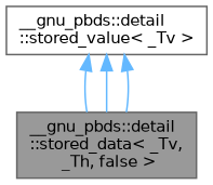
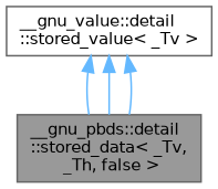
  digraph {
    node [color=gray40 fontname=Helvetica fontsize=10 shape=box style=filled]
    edge [color=steelblue1 dir=back fontname=Helvetica fontsize=10 labelfontname=Helvetica labelfontsize=10 style=solid]
    n1 [fillcolor=grey60 fontcolor=black height=0.2 label="__gnu_pbds::detail\l::stored_data\< _Tv,\l _Th, false \>" width=0.4]
-   n2 [fillcolor=white height=0.2 label="__gnu_pbds::detail\l::stored_value\< _Tv \>" width=0.4]
+   n2 [fillcolor=white height=0.2 label="__gnu_value::detail\l::stored_value\< _Tv \>" width=0.4]
    n2 -> n1
    n2 -> n1
    n2 -> n1
  }
